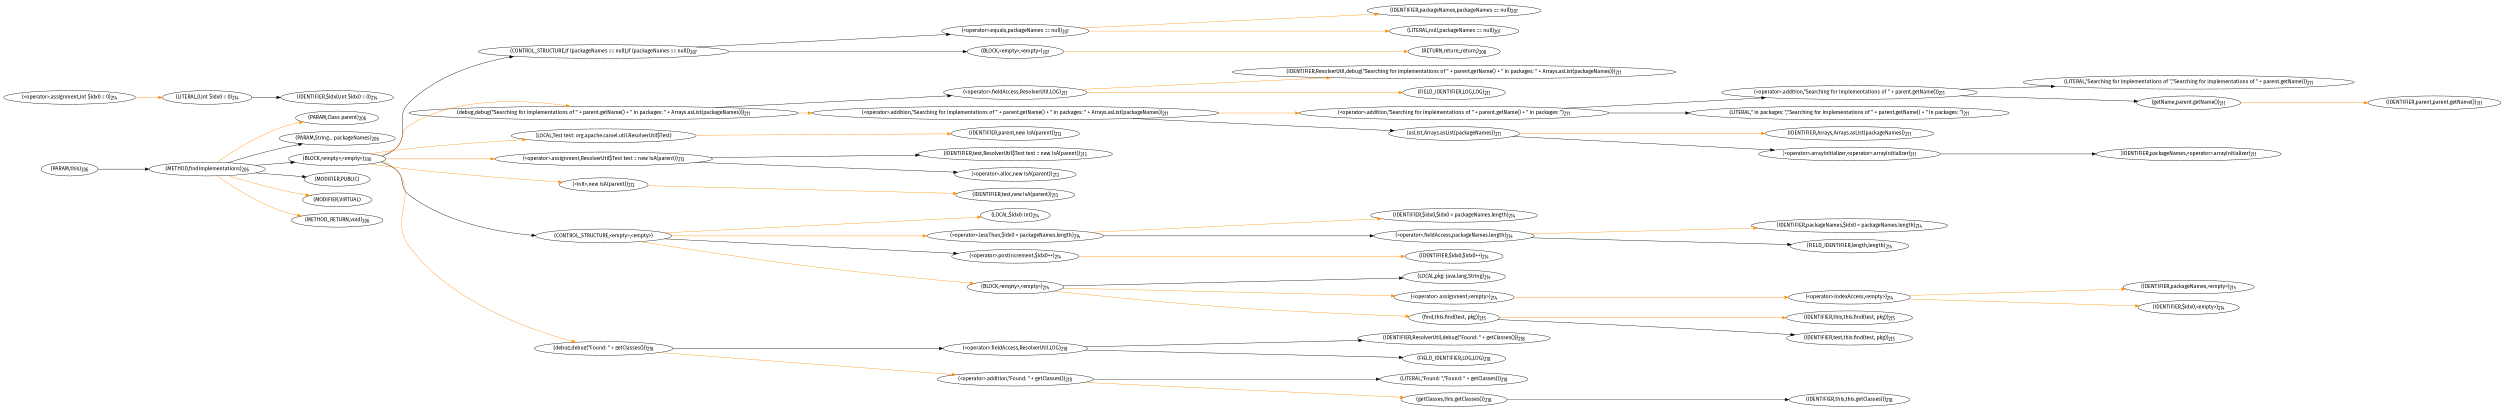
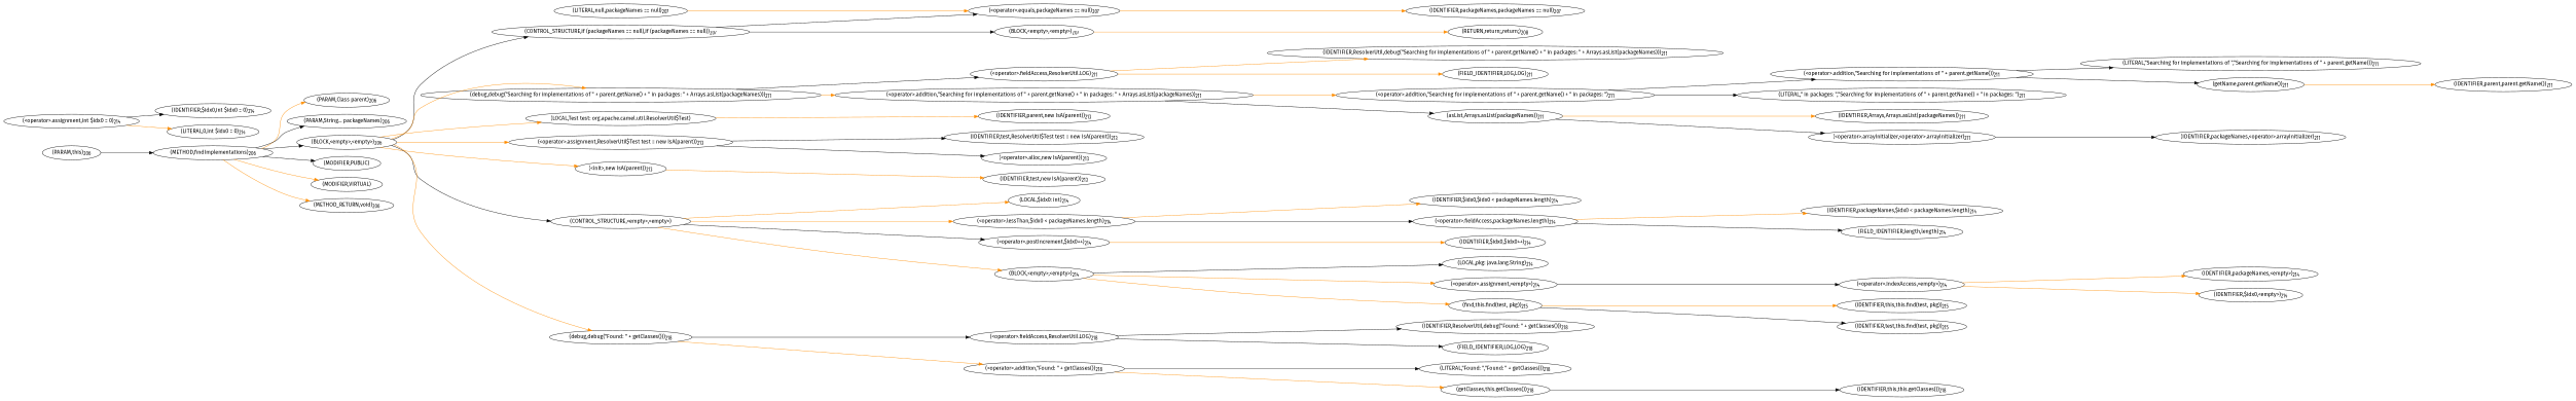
  digraph {
    fontname="Fira Sans"
    rankdir=LR
    node [fontname="Fira Sans"]
    edge [color=darkorange fontname="Fira Sans"]
    n1 [label=<(METHOD,findImplementations)<SUB>206</SUB>>]
    n2 [label=<(PARAM,Class parent)<SUB>206</SUB>>]
    n3 [label=<(PARAM,String... packageNames)<SUB>206</SUB>>]
    n4 [label=<(BLOCK,&lt;empty&gt;,&lt;empty&gt;)<SUB>206</SUB>>]
    n5 [label=<(MODIFIER,PUBLIC)>]
    n6 [label=<(MODIFIER,VIRTUAL)>]
    n7 [label=<(METHOD_RETURN,void)<SUB>206</SUB>>]
    n8 [label=<(PARAM,this)<SUB>206</SUB>>]
    n9 [label=<(CONTROL_STRUCTURE,if (packageNames == null),if (packageNames == null))<SUB>207</SUB>>]
    n10 [label=<(debug,debug(&quot;Searching for implementations of &quot; + parent.getName() + &quot; in packages: &quot; + Arrays.asList(packageNames)))<SUB>211</SUB>>]
    n11 [label=<(LOCAL,Test test: org.apache.camel.util.ResolverUtil$Test)>]
    n12 [label=<(&lt;operator&gt;.assignment,ResolverUtil$Test test = new IsA(parent))<SUB>213</SUB>>]
    n13 [label=<(&lt;init&gt;,new IsA(parent))<SUB>213</SUB>>]
    n14 [label=<(CONTROL_STRUCTURE,&lt;empty&gt;,&lt;empty&gt;)>]
    n15 [label=<(debug,debug(&quot;Found: &quot; + getClasses()))<SUB>218</SUB>>]
    n16 [label=<(&lt;operator&gt;.equals,packageNames == null)<SUB>207</SUB>>]
    n17 [label=<(BLOCK,&lt;empty&gt;,&lt;empty&gt;)<SUB>207</SUB>>]
    n18 [label=<(&lt;operator&gt;.fieldAccess,ResolverUtil.LOG)<SUB>211</SUB>>]
    n19 [label=<(&lt;operator&gt;.addition,&quot;Searching for implementations of &quot; + parent.getName() + &quot; in packages: &quot; + Arrays.asList(packageNames))<SUB>211</SUB>>]
    n20 [label=<(IDENTIFIER,parent,new IsA(parent))<SUB>213</SUB>>]
    n21 [label=<(IDENTIFIER,test,ResolverUtil$Test test = new IsA(parent))<SUB>213</SUB>>]
    n22 [label=<(&lt;operator&gt;.alloc,new IsA(parent))<SUB>213</SUB>>]
    n23 [label=<(IDENTIFIER,test,new IsA(parent))<SUB>213</SUB>>]
    n24 [label=<(LOCAL,$idx0: int)<SUB>214</SUB>>]
    n25 [label=<(&lt;operator&gt;.lessThan,$idx0 &lt; packageNames.length)<SUB>214</SUB>>]
    n26 [label=<(&lt;operator&gt;.postIncrement,$idx0++)<SUB>214</SUB>>]
    n27 [label=<(BLOCK,&lt;empty&gt;,&lt;empty&gt;)<SUB>214</SUB>>]
    n28 [label=<(&lt;operator&gt;.fieldAccess,ResolverUtil.LOG)<SUB>218</SUB>>]
    n29 [label=<(&lt;operator&gt;.addition,&quot;Found: &quot; + getClasses())<SUB>218</SUB>>]
    n30 [label=<(IDENTIFIER,packageNames,packageNames == null)<SUB>207</SUB>>]
    n31 [label=<(LITERAL,null,packageNames == null)<SUB>207</SUB>>]
    n32 [label=<(RETURN,return;,return;)<SUB>208</SUB>>]
    n33 [label=<(IDENTIFIER,ResolverUtil,debug(&quot;Searching for implementations of &quot; + parent.getName() + &quot; in packages: &quot; + Arrays.asList(packageNames)))<SUB>211</SUB>>]
    n34 [label=<(FIELD_IDENTIFIER,LOG,LOG)<SUB>211</SUB>>]
    n35 [label=<(&lt;operator&gt;.addition,&quot;Searching for implementations of &quot; + parent.getName() + &quot; in packages: &quot;)<SUB>211</SUB>>]
    n36 [label=<(asList,Arrays.asList(packageNames))<SUB>211</SUB>>]
    n37 [label=<(&lt;operator&gt;.addition,&quot;Searching for implementations of &quot; + parent.getName())<SUB>211</SUB>>]
    n38 [label=<(LITERAL,&quot; in packages: &quot;,&quot;Searching for implementations of &quot; + parent.getName() + &quot; in packages: &quot;)<SUB>211</SUB>>]
    n39 [label=<(IDENTIFIER,Arrays,Arrays.asList(packageNames))<SUB>211</SUB>>]
    n40 [label=<(&lt;operator&gt;.arrayInitializer,&lt;operator&gt;.arrayInitializer)<SUB>211</SUB>>]
    n41 [label=<(LITERAL,&quot;Searching for implementations of &quot;,&quot;Searching for implementations of &quot; + parent.getName())<SUB>211</SUB>>]
    n42 [label=<(getName,parent.getName())<SUB>211</SUB>>]
    n43 [label=<(IDENTIFIER,parent,parent.getName())<SUB>211</SUB>>]
    n44 [label=<(IDENTIFIER,packageNames,&lt;operator&gt;.arrayInitializer)<SUB>211</SUB>>]
    n45 [label=<(&lt;operator&gt;.assignment,int $idx0 = 0)<SUB>214</SUB>>]
    n46 [label=<(IDENTIFIER,$idx0,int $idx0 = 0)<SUB>214</SUB>>]
    n47 [label=<(LITERAL,0,int $idx0 = 0)<SUB>214</SUB>>]
    n48 [label=<(IDENTIFIER,$idx0,$idx0 &lt; packageNames.length)<SUB>214</SUB>>]
    n49 [label=<(&lt;operator&gt;.fieldAccess,packageNames.length)<SUB>214</SUB>>]
    n50 [label=<(IDENTIFIER,$idx0,$idx0++)<SUB>214</SUB>>]
    n51 [label=<(LOCAL,pkg: java.lang.String)<SUB>214</SUB>>]
    n52 [label=<(&lt;operator&gt;.assignment,&lt;empty&gt;)<SUB>214</SUB>>]
    n53 [label=<(find,this.find(test, pkg))<SUB>215</SUB>>]
    n54 [label=<(IDENTIFIER,packageNames,$idx0 &lt; packageNames.length)<SUB>214</SUB>>]
    n55 [label=<(FIELD_IDENTIFIER,length,length)<SUB>214</SUB>>]
    n56 [label=<(&lt;operator&gt;.indexAccess,&lt;empty&gt;)<SUB>214</SUB>>]
    n57 [label=<(IDENTIFIER,this,this.find(test, pkg))<SUB>215</SUB>>]
    n58 [label=<(IDENTIFIER,test,this.find(test, pkg))<SUB>215</SUB>>]
    n59 [label=<(IDENTIFIER,packageNames,&lt;empty&gt;)<SUB>214</SUB>>]
    n60 [label=<(IDENTIFIER,$idx0,&lt;empty&gt;)<SUB>214</SUB>>]
    n61 [label=<(IDENTIFIER,ResolverUtil,debug(&quot;Found: &quot; + getClasses()))<SUB>218</SUB>>]
    n62 [label=<(FIELD_IDENTIFIER,LOG,LOG)<SUB>218</SUB>>]
    n63 [label=<(LITERAL,&quot;Found: &quot;,&quot;Found: &quot; + getClasses())<SUB>218</SUB>>]
    n64 [label=<(getClasses,this.getClasses())<SUB>218</SUB>>]
    n65 [label=<(IDENTIFIER,this,this.getClasses())<SUB>218</SUB>>]
    n1 -> n2
    n1 -> n3 [color=black]
    n1 -> n4 [color=black]
    n1 -> n5 [color=black]
    n1 -> n6
    n1 -> n7
    n4 -> n9 [color=black]
    n4 -> n10
    n4 -> n11
    n4 -> n12
    n4 -> n13
    n4 -> n14 [color=black]
    n4 -> n15
    n8 -> n1 [color=black]
    n9 -> n16 [color=black]
    n9 -> n17 [color=black]
    n10 -> n18 [color=black]
    n10 -> n19
    n11 -> n20
    n12 -> n21 [color=black]
    n12 -> n22 [color=black]
    n13 -> n23
    n14 -> n24
    n14 -> n25
    n14 -> n26 [color=black]
    n14 -> n27
    n15 -> n28 [color=black]
    n15 -> n29
    n16 -> n30
-   n16 -> n31
+   n31 -> n16
    n17 -> n32
    n18 -> n33
    n18 -> n34
    n19 -> n35
    n19 -> n36 [color=black]
    n25 -> n48
    n25 -> n49 [color=black]
    n26 -> n50
    n27 -> n51 [color=black]
    n27 -> n52
    n27 -> n53
    n28 -> n61 [color=black]
    n28 -> n62 [color=black]
    n29 -> n63 [color=black]
    n29 -> n64
    n35 -> n37 [color=black]
    n35 -> n38 [color=black]
    n36 -> n39
    n36 -> n40 [color=black]
    n37 -> n41 [color=black]
    n37 -> n42 [color=black]
    n40 -> n44 [color=black]
    n42 -> n43
-   n47 -> n46 [color=black]
+   n45 -> n46 [color=black]
    n45 -> n47
    n49 -> n54
    n49 -> n55 [color=black]
-   n52 -> n56
+   n52 -> n56 [color=black]
    n53 -> n57
    n53 -> n58 [color=black]
    n56 -> n59
    n56 -> n60
    n64 -> n65 [color=black]
  }
